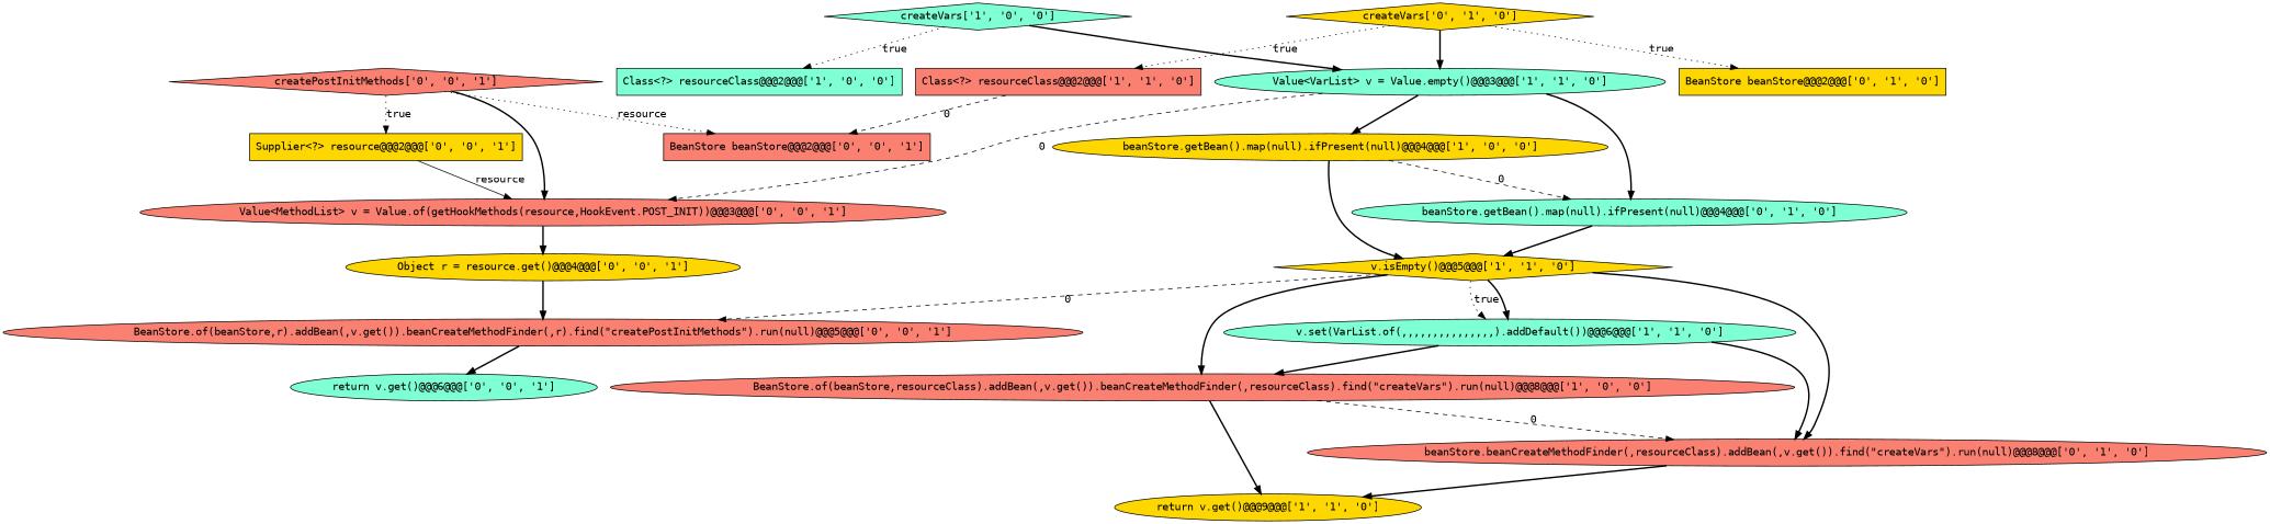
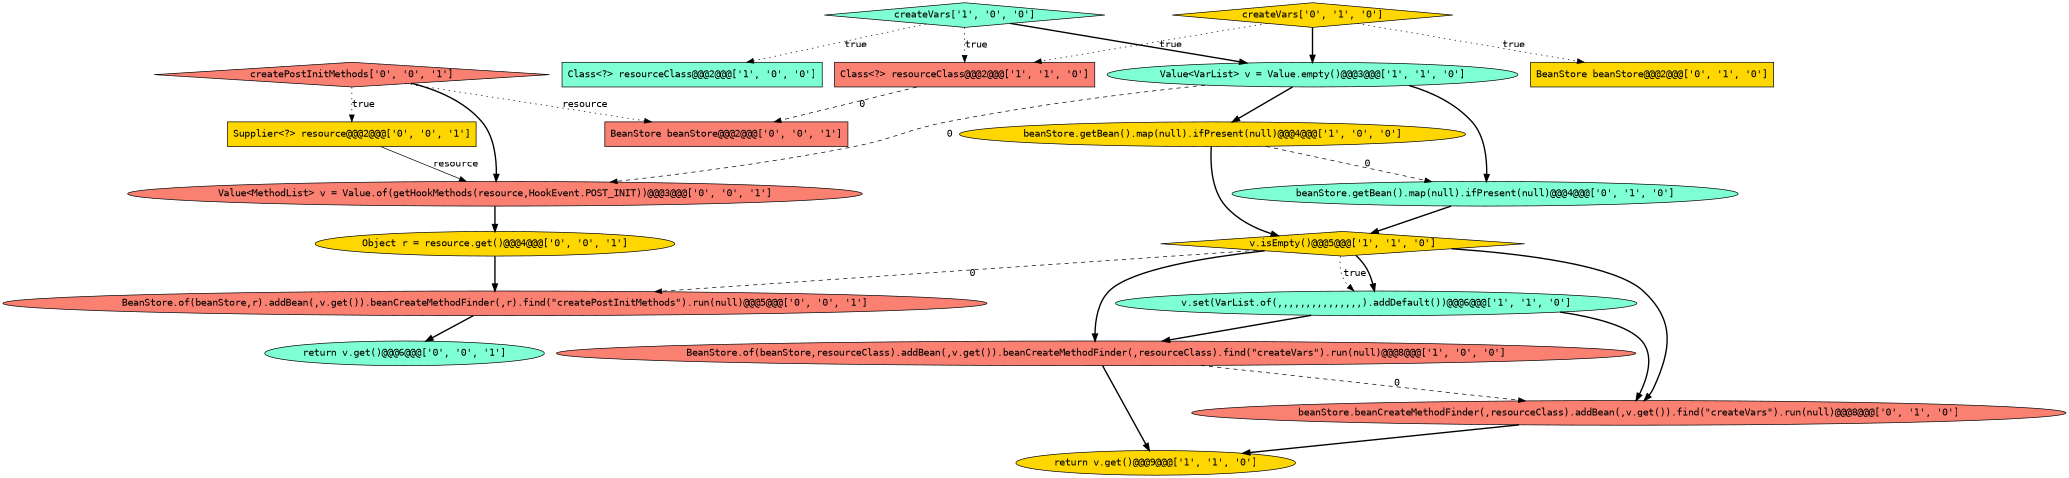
  digraph {
    fontname="DejaVu Sans Mono"
    node [fillcolor=salmon fontname="DejaVu Sans Mono" shape=ellipse style=filled]
    edge [fontname="DejaVu Sans Mono" style=bold]
    n1 [label="BeanStore.of(beanStore,r).addBean(,v.get()).beanCreateMethodFinder(,r).find(\"createPostInitMethods\").run(null)@@@5@@@['0', '0', '1']"]
    n2 [fillcolor=aquamarine label="return v.get()@@@6@@@['0', '0', '1']"]
    n3 [fillcolor=aquamarine label="v.set(VarList.of(,,,,,,,,,,,,,,,).addDefault())@@@6@@@['1', '1', '0']"]
    n4 [label="BeanStore.of(beanStore,resourceClass).addBean(,v.get()).beanCreateMethodFinder(,resourceClass).find(\"createVars\").run(null)@@@8@@@['1', '0', '0']"]
    n5 [label="beanStore.beanCreateMethodFinder(,resourceClass).addBean(,v.get()).find(\"createVars\").run(null)@@@8@@@['0', '1', '0']"]
    n6 [fillcolor=gold label="return v.get()@@@9@@@['1', '1', '0']"]
    n7 [fillcolor=gold label="Supplier<?> resource@@@2@@@['0', '0', '1']" shape=box]
    n8 [label="Value<MethodList> v = Value.of(getHookMethods(resource,HookEvent.POST_INIT))@@@3@@@['0', '0', '1']"]
    n9 [fillcolor=gold label="Object r = resource.get()@@@4@@@['0', '0', '1']"]
    n10 [label="BeanStore beanStore@@@2@@@['0', '0', '1']" shape=box]
    n11 [fillcolor=aquamarine label="Value<VarList> v = Value.empty()@@@3@@@['1', '1', '0']"]
    n12 [fillcolor=gold label="beanStore.getBean().map(null).ifPresent(null)@@@4@@@['1', '0', '0']"]
    n13 [fillcolor=aquamarine label="beanStore.getBean().map(null).ifPresent(null)@@@4@@@['0', '1', '0']"]
    n14 [fillcolor=gold label="v.isEmpty()@@@5@@@['1', '1', '0']" shape=diamond]
    n15 [fillcolor=aquamarine label="createVars['1', '0', '0']" shape=diamond]
    n16 [label="Class<?> resourceClass@@@2@@@['1', '1', '0']" shape=box]
    n17 [fillcolor=aquamarine label="Class<?> resourceClass@@@2@@@['1', '0', '0']" shape=box]
    n18 [label="createPostInitMethods['0', '0', '1']" shape=diamond]
    n19 [fillcolor=gold label="BeanStore beanStore@@@2@@@['0', '1', '0']" shape=box]
    n20 [fillcolor=gold label="createVars['0', '1', '0']" shape=diamond]
    n1 -> n2
    n3 -> n4
    n3 -> n5
    n4 -> n5 [label=0 style=dashed]
    n4 -> n6
    n5 -> n6
    n7 -> n8 [label=resource style=solid]
    n8 -> n9
    n9 -> n1
    n11 -> n8 [label=0 style=dashed]
    n11 -> n12
    n11 -> n13
    n12 -> n13 [label=0 style=dashed]
    n12 -> n14
    n13 -> n14
    n14 -> n1 [label=0 style=dashed]
    n14 -> n3 [label=true style=dotted]
    n14 -> n3
    n14 -> n4
    n14 -> n5
    n15 -> n11
+   n15 -> n16 [label=true style=dotted]
    n15 -> n17 [label=true style=dotted]
    n16 -> n10 [label=0 style=dashed]
    n18 -> n7 [label=true style=dotted]
    n18 -> n8
    n18 -> n10 [label=resource style=dotted]
    n20 -> n11
    n20 -> n16 [label=true style=dotted]
    n20 -> n19 [label=true style=dotted]
  }
